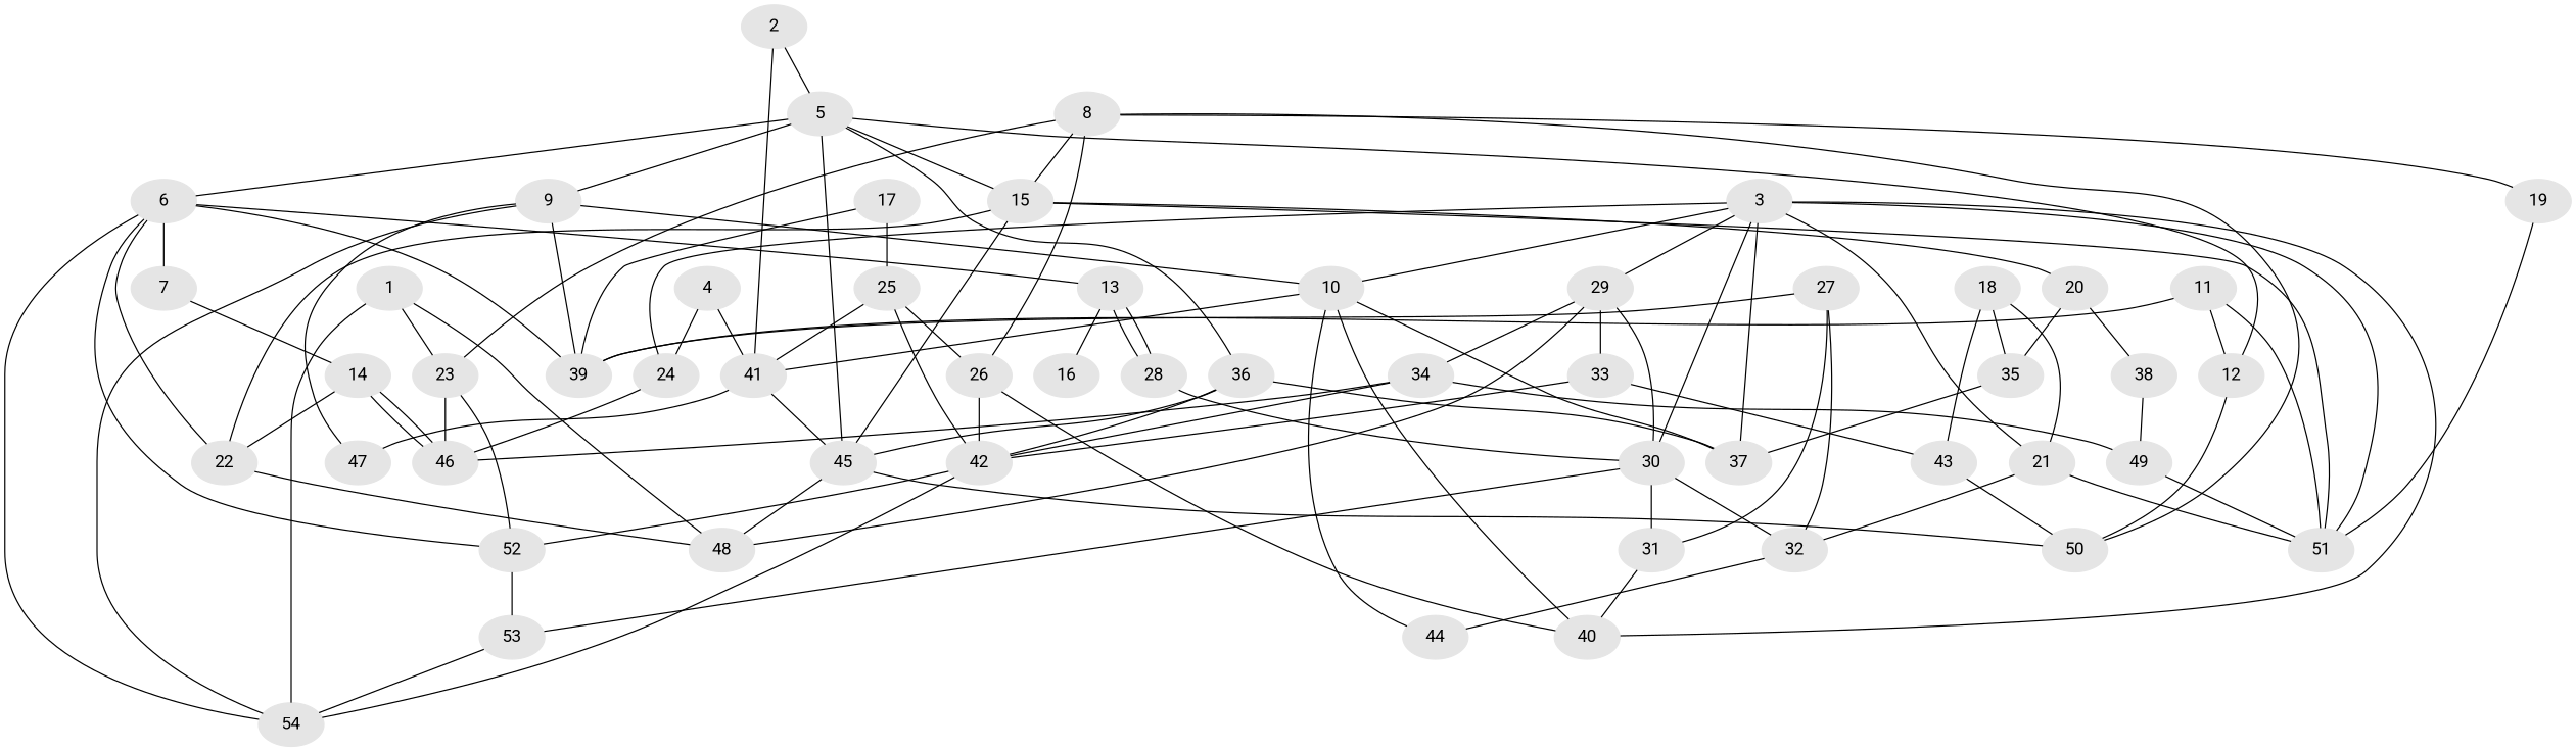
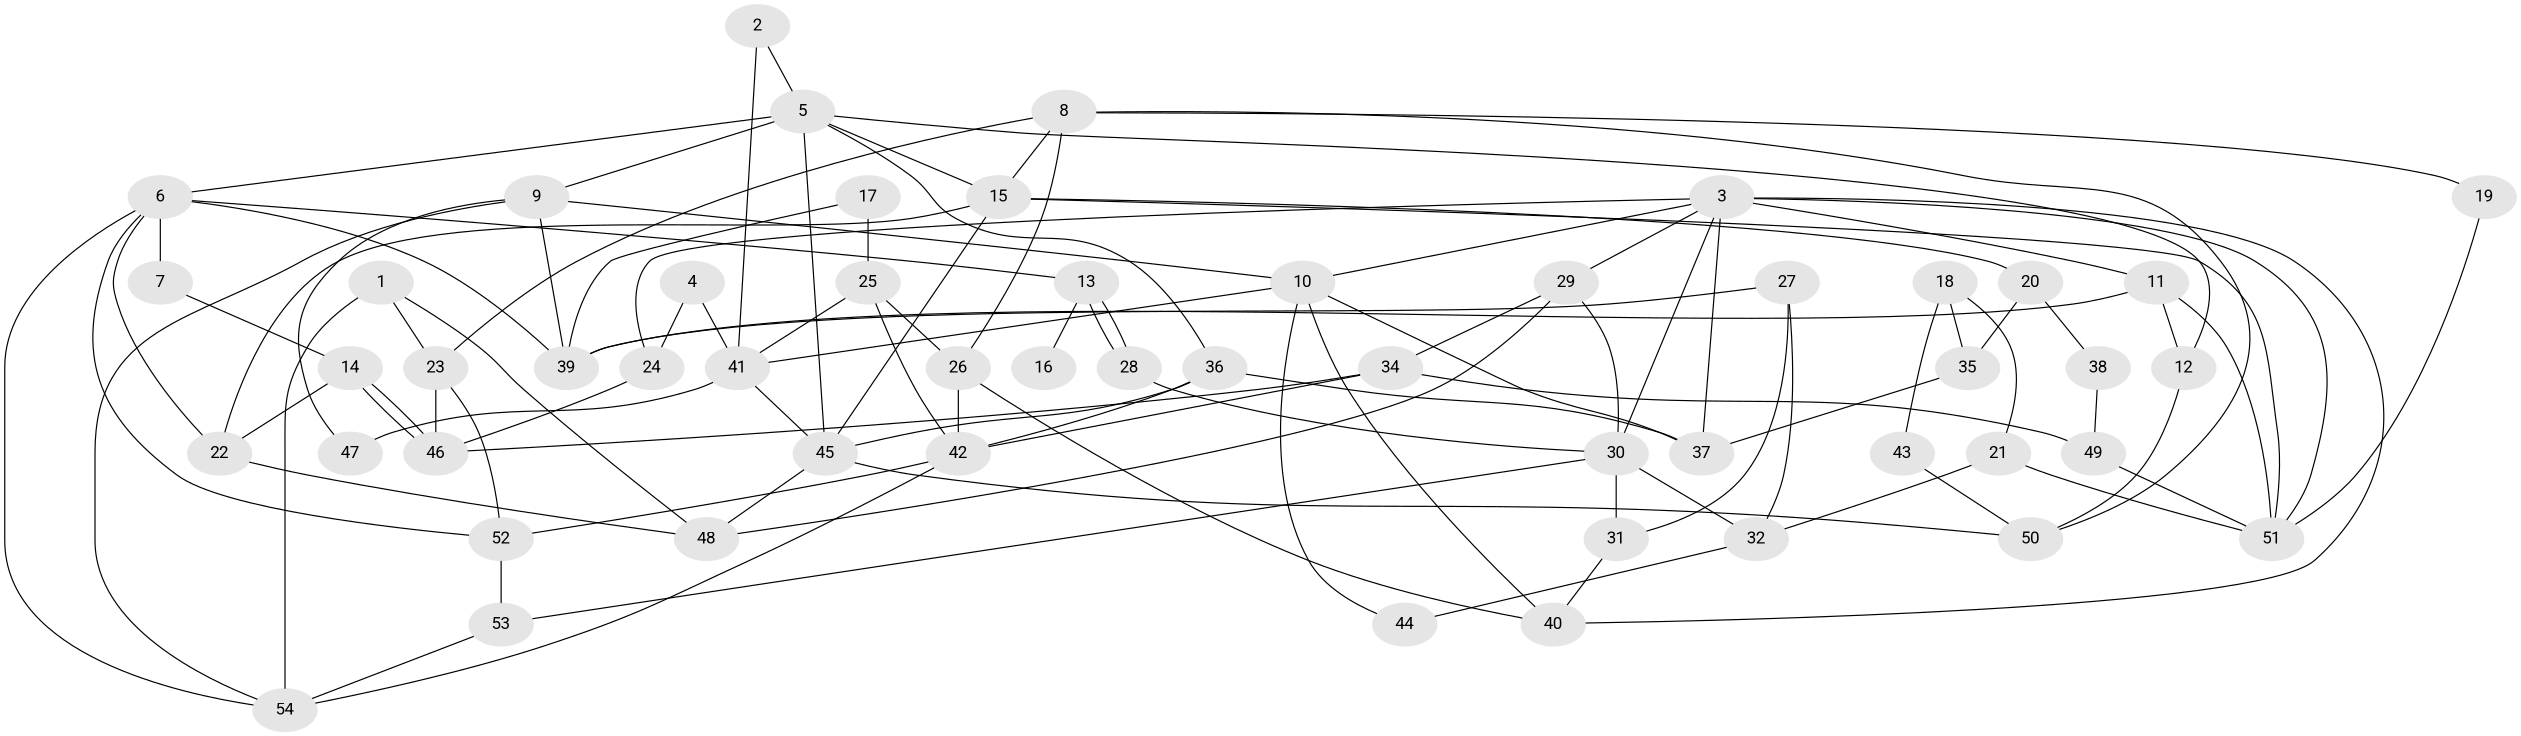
  graph {
    fontname=Roboto
    node [color=gray90 fontname=Roboto style=filled]
    edge [fontname=Roboto]
    1
    23
    48
    54
    52
    46
    2
    5
    41
    6
    9
    12
    15
    36
    45
    47
    3
    37
    10
    11
    24
    29
    30
    40
    51
    44
    39
-   33
    34
    32
    31
    53
    4
    7
    13
    22
    50
    20
    42
    14
    16
    28
    8
    19
    26
    35
    38
    43
    17
    25
    18
    21
    49
    27
    1 -- 23
    1 -- 48
    1 -- 54
    23 -- 52
    23 -- 46
    52 -- 53
    2 -- 5
    2 -- 41
    5 -- 6
    5 -- 9
    5 -- 12
    5 -- 15
    5 -- 36
    5 -- 45
    41 -- 45
    41 -- 47
    6 -- 54
    6 -- 52
    6 -- 39
    6 -- 7
    6 -- 13
    6 -- 22
    9 -- 54
    9 -- 47
    9 -- 10
    9 -- 39
    12 -- 50
    15 -- 45
    15 -- 51
    15 -- 22
    15 -- 20
    36 -- 45
    36 -- 37
    36 -- 42
    45 -- 48
    45 -- 50
    3 -- 37
    3 -- 10
-   3 -- 21
+   3 -- 11
    3 -- 24
    3 -- 29
    3 -- 30
    3 -- 40
    3 -- 51
    10 -- 41
    10 -- 37
    10 -- 40
    10 -- 44
    11 -- 12
    11 -- 51
    11 -- 39
    24 -- 46
    29 -- 48
    29 -- 30
-   29 -- 33
    29 -- 34
    30 -- 32
    30 -- 31
    30 -- 53
-   33 -- 42
-   33 -- 43
    34 -- 46
    34 -- 42
    34 -- 49
    32 -- 44
    31 -- 40
    53 -- 54
    4 -- 41
    4 -- 24
    7 -- 14
    13 -- 16
    13 -- 28
    13 -- 28
    22 -- 48
    20 -- 35
    20 -- 38
    42 -- 54
    42 -- 52
    14 -- 46
    14 -- 46
    14 -- 22
    28 -- 30
    8 -- 23
    8 -- 15
    8 -- 50
    8 -- 19
    8 -- 26
    19 -- 51
    26 -- 40
    26 -- 42
    35 -- 37
    38 -- 49
    43 -- 50
    17 -- 39
    17 -- 25
    25 -- 41
    25 -- 42
    25 -- 26
    18 -- 35
    18 -- 43
    18 -- 21
    21 -- 51
    21 -- 32
    49 -- 51
    27 -- 39
    27 -- 32
    27 -- 31
  }
